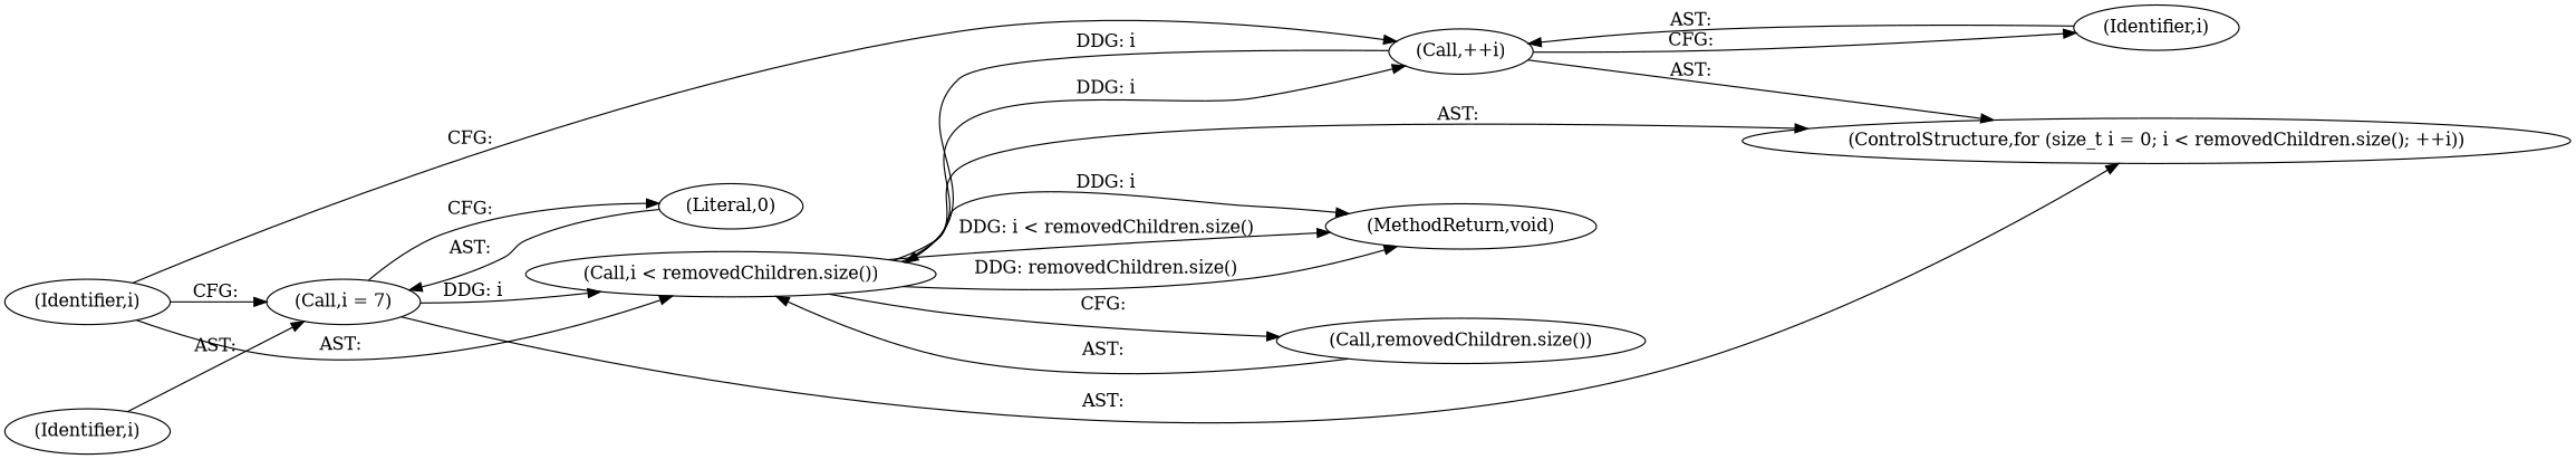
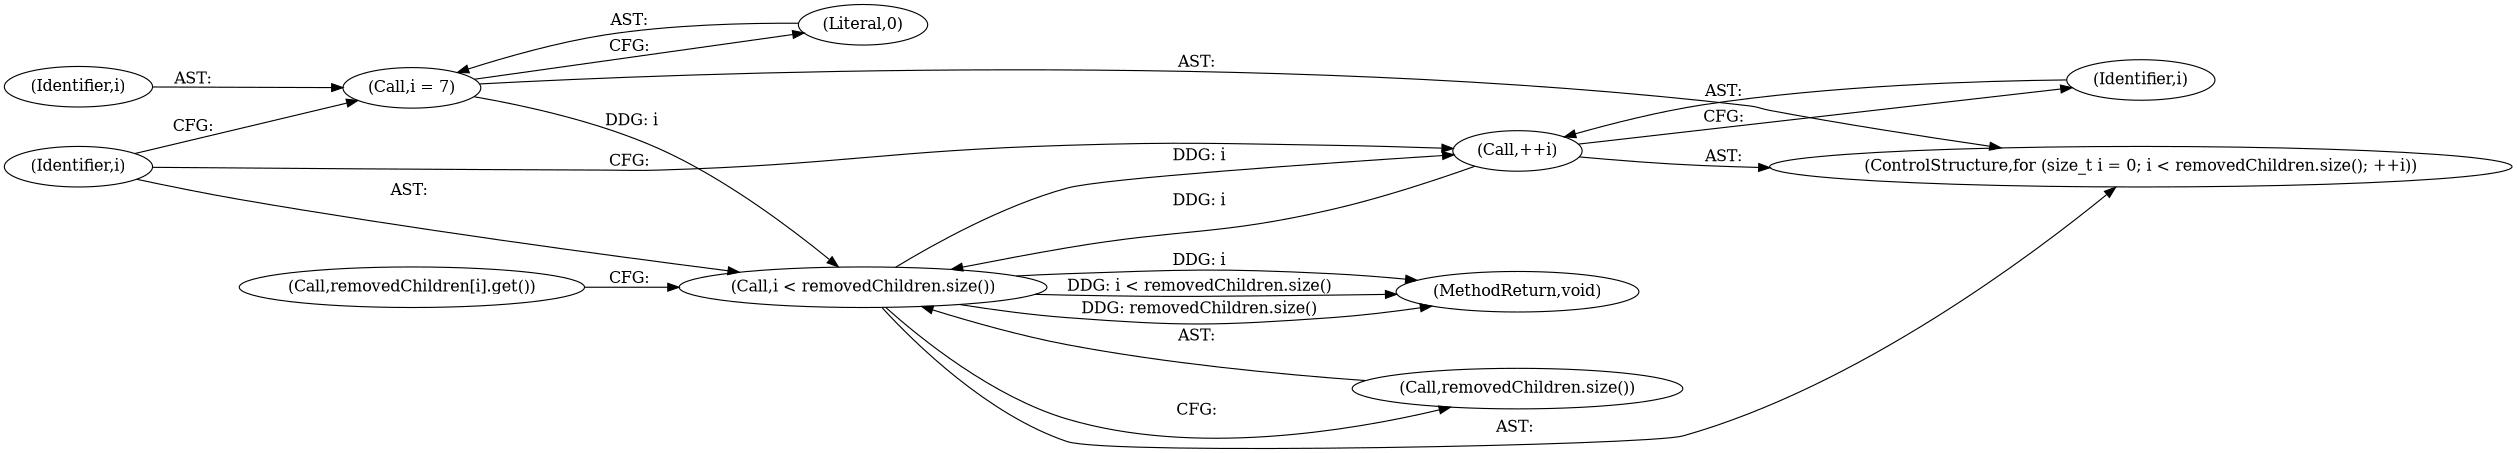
  digraph {
    rankdir=LR
    n1 [label="(Call,i < removedChildren.size())"]
    n2 [label="(Call,++i)"]
    n3 [label="(Call,removedChildren.size())"]
    n4 [label="(ControlStructure,for (size_t i = 0; i < removedChildren.size(); ++i))"]
    n5 [label="(MethodReturn,void)"]
    n6 [label="(Identifier,i)"]
    n7 [label="(Call,i = 7)"]
    n8 [label="(Literal,0)"]
+   n9 [label="(Call,removedChildren[i].get())"]
    n10 [label="(Identifier,i)"]
    n11 [label="(Identifier,i)"]
    n1 -> n2 [label="DDG: i"]
    n1 -> n3 [label="CFG: "]
    n1 -> n4 [label="AST: "]
    n1 -> n5 [label="DDG: i"]
    n1 -> n5 [label="DDG: i < removedChildren.size()"]
    n1 -> n5 [label="DDG: removedChildren.size()"]
    n2 -> n1 [label="DDG: i"]
    n2 -> n4 [label="AST: "]
    n2 -> n6 [label="CFG: "]
    n3 -> n1 [label="AST: "]
    n6 -> n2 [label="AST: "]
    n7 -> n1 [label="DDG: i"]
    n7 -> n4 [label="AST: "]
    n7 -> n8 [label="CFG: "]
    n8 -> n7 [label="AST: "]
+   n9 -> n1 [label="CFG: "]
    n10 -> n7 [label="AST: "]
    n11 -> n1 [label="AST: "]
    n11 -> n2 [label="CFG: "]
    n11 -> n7 [label="CFG: "]
  }
